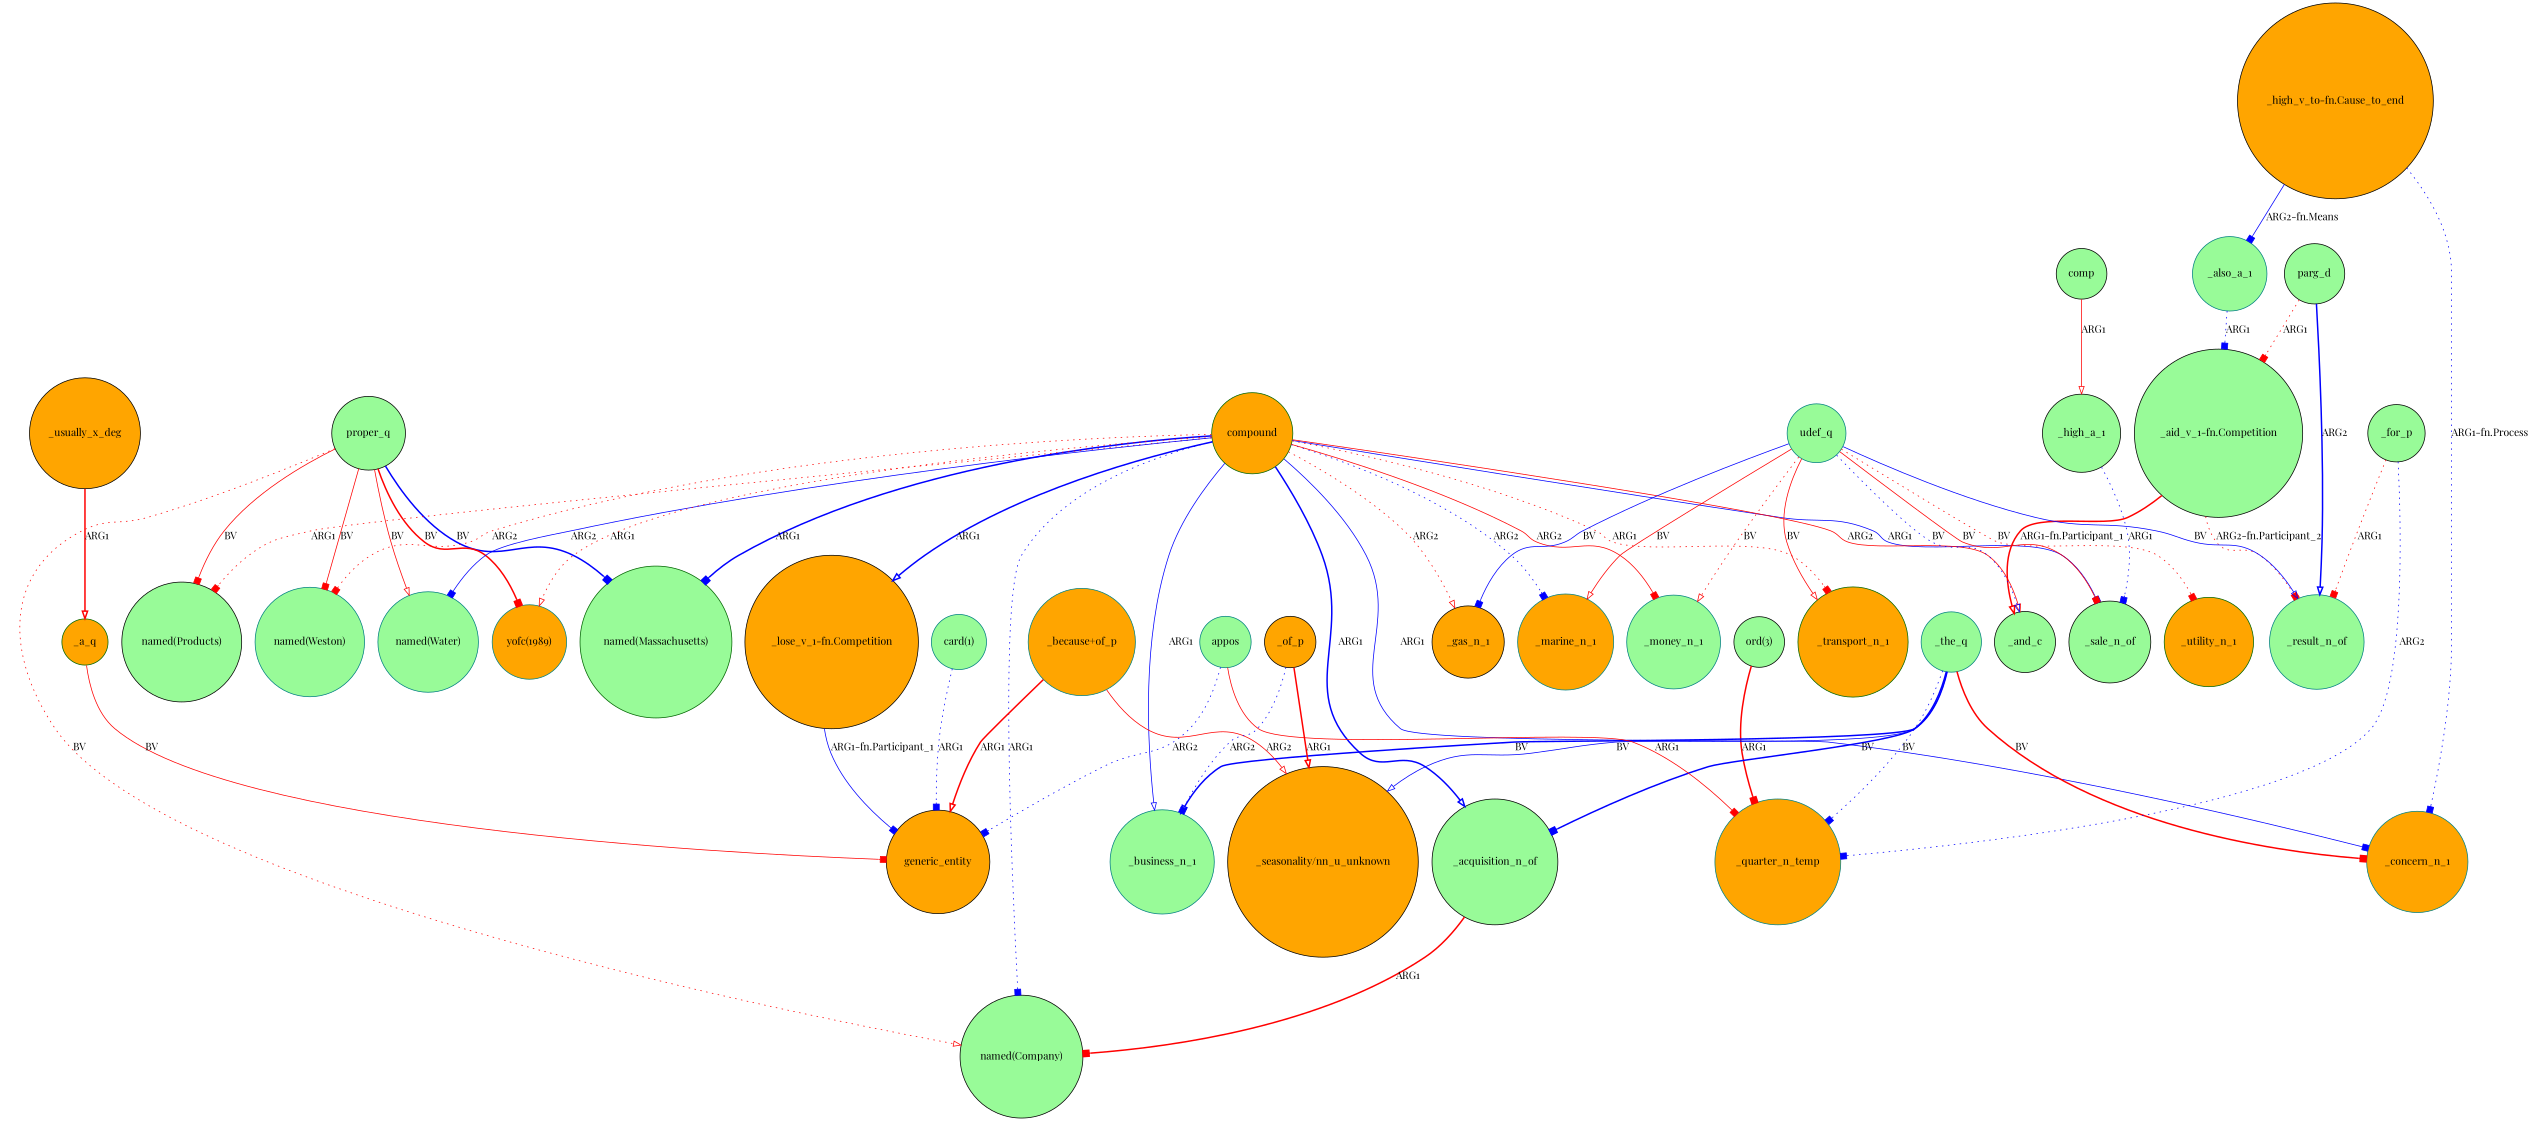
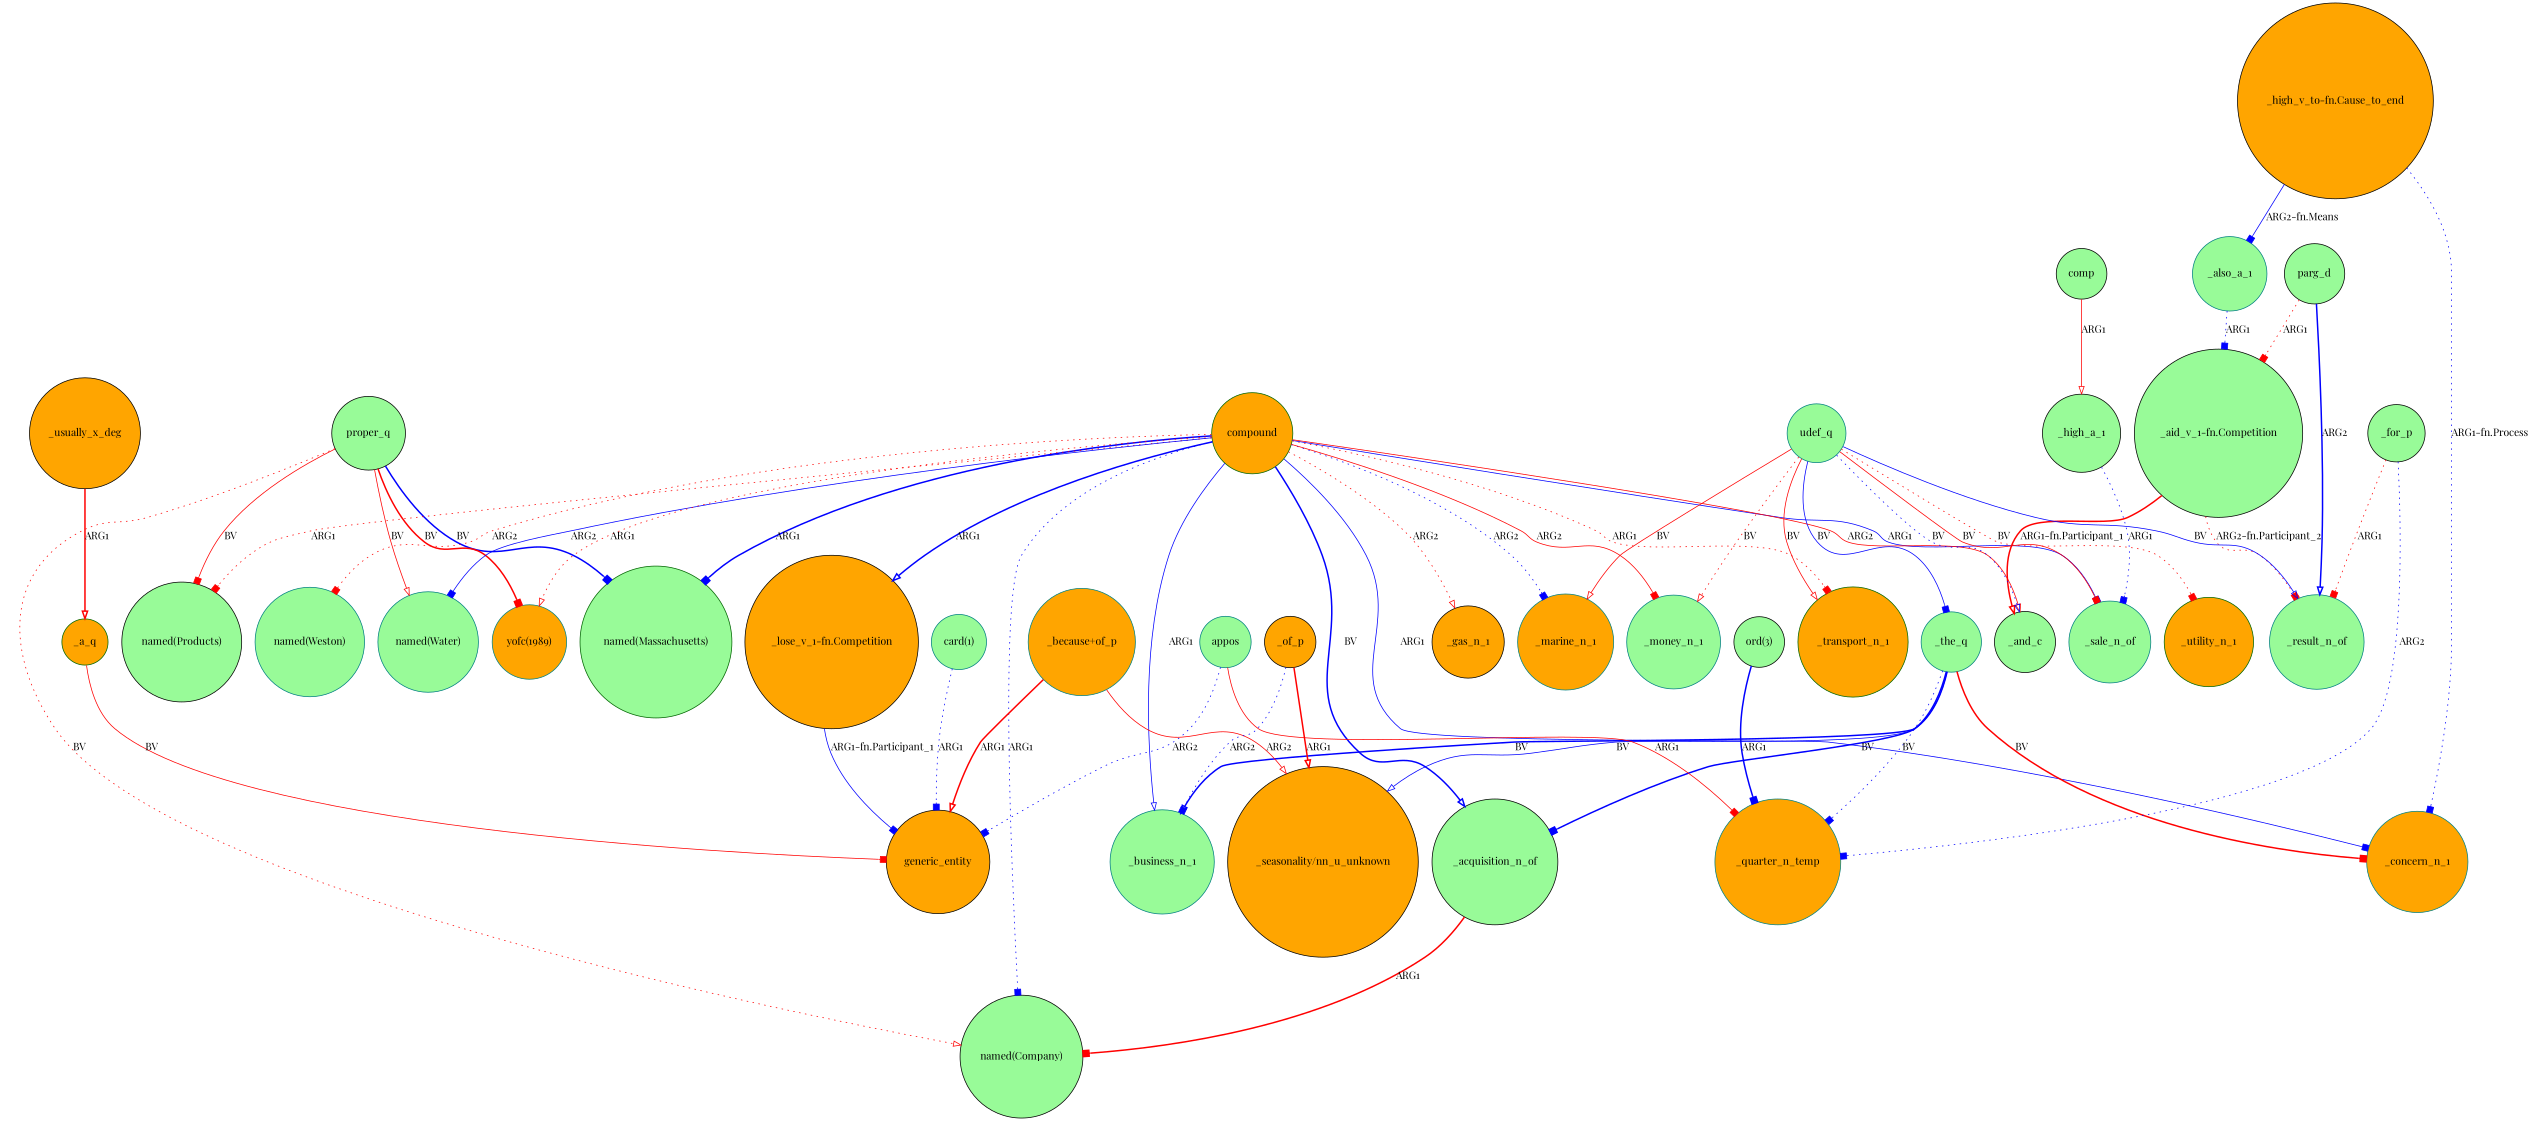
  digraph {
    fontname="Playfair Display"
    node [color=black fillcolor=palegreen fontname="Playfair Display" shape=circle style=filled]
    edge [arrowhead=box color=red fontname="Playfair Display" style=dotted]
    proper_q
    "named(Company)"
    "named(Massachusetts)" [color=darkgreen]
    "named(Products)"
    "named(Water)" [color=teal]
    "named(Weston)" [color=teal]
    "yofc(1989)" [color=teal fillcolor=orange]
    "card(1)" [color=teal]
    generic_entity [fillcolor=orange]
    _quarter_n_temp [color=teal fillcolor=orange]
    "ord(3)"
    compound [color=darkgreen fillcolor=orange]
    "_lose_v_1-fn.Competition" [fillcolor=orange]
    _transport_n_1 [color=darkgreen fillcolor=orange]
-   _sale_n_of
+   _sale_n_of [color=teal]
    _business_n_1 [color=teal]
    _acquisition_n_of
    _gas_n_1 [fillcolor=orange]
    _and_c
    _concern_n_1 [color=teal fillcolor=orange]
    _marine_n_1 [color=teal fillcolor=orange]
    _money_n_1 [color=teal]
    _result_n_of [color=teal]
    parg_d
    "_aid_v_1-fn.Competition"
    udef_q [color=teal]
    _utility_n_1 [color=darkgreen fillcolor=orange]
    _high_a_1
    _also_a_1 [color=teal]
    _the_q [color=teal]
    "_seasonality/nn_u_unknown" [fillcolor=orange]
    "_because+of_p" [color=teal fillcolor=orange]
    _of_p [fillcolor=orange]
    _for_p
    _a_q [color=darkgreen fillcolor=orange]
    appos [color=teal]
    _usually_x_deg [fillcolor=orange]
    comp
    n39 [fillcolor=orange label="_high_v_to-fn.Cause_to_end"]
    proper_q -> "named(Company)" [arrowhead=onormal label=BV]
    proper_q -> "named(Massachusetts)" [color=blue label=BV style=bold]
    proper_q -> "named(Products)" [label=BV style=solid]
    proper_q -> "named(Water)" [arrowhead=onormal label=BV style=solid]
-   proper_q -> "named(Weston)" [label=BV style=solid]
    proper_q -> "yofc(1989)" [label=BV style=bold]
    "card(1)" -> generic_entity [color=blue label=ARG1]
-   "ord(3)" -> _quarter_n_temp [label=ARG1 style=bold]
+   "ord(3)" -> _quarter_n_temp [color=blue label=ARG1 style=bold]
    compound -> "named(Company)" [color=blue label=ARG1]
    compound -> "named(Massachusetts)" [color=blue label=ARG1 style=bold]
    compound -> "named(Products)" [label=ARG1]
    compound -> "named(Water)" [color=blue label=ARG2 style=solid]
    compound -> "named(Weston)" [label=ARG2]
    compound -> "yofc(1989)" [arrowhead=onormal label=ARG1]
    compound -> "_lose_v_1-fn.Competition" [arrowhead=onormal color=blue label=ARG1 style=bold]
    compound -> _transport_n_1 [label=ARG1]
    compound -> _sale_n_of [color=blue label=ARG1 style=solid]
    compound -> _business_n_1 [arrowhead=onormal color=blue label=ARG1 style=solid]
-   compound -> _acquisition_n_of [arrowhead=onormal color=blue label=ARG1 style=bold]
+   compound -> _acquisition_n_of [arrowhead=onormal color=blue label=BV style=bold]
    compound -> _gas_n_1 [arrowhead=onormal label=ARG2]
    compound -> _and_c [arrowhead=onormal label=ARG2 style=solid]
    compound -> _concern_n_1 [color=blue label=ARG1 style=solid]
    compound -> _marine_n_1 [color=blue label=ARG2]
    compound -> _money_n_1 [label=ARG2 style=solid]
    "_lose_v_1-fn.Competition" -> generic_entity [color=blue label="ARG1-fn.Participant_1" style=solid]
    _acquisition_n_of -> "named(Company)" [label=ARG1 style=bold]
    parg_d -> _result_n_of [arrowhead=onormal color=blue label=ARG2 style=bold]
    parg_d -> "_aid_v_1-fn.Competition" [label=ARG1]
    "_aid_v_1-fn.Competition" -> _and_c [arrowhead=onormal label="ARG1-fn.Participant_1" style=bold]
    "_aid_v_1-fn.Competition" -> _result_n_of [label="ARG2-fn.Participant_2"]
    udef_q -> _transport_n_1 [arrowhead=onormal label=BV style=solid]
    udef_q -> _sale_n_of [label=BV style=solid]
-   udef_q -> _gas_n_1 [color=blue label=BV style=solid]
+   udef_q -> _the_q [color=blue label=BV style=solid]
    udef_q -> _and_c [arrowhead=onormal color=blue label=BV]
    udef_q -> _marine_n_1 [arrowhead=onormal label=BV style=solid]
    udef_q -> _money_n_1 [arrowhead=onormal label=BV]
    udef_q -> _result_n_of [arrowhead=onormal color=blue label=BV style=solid]
    udef_q -> _utility_n_1 [label=BV]
    _high_a_1 -> _sale_n_of [color=blue label=ARG1]
    _also_a_1 -> "_aid_v_1-fn.Competition" [color=blue label=ARG1]
    _the_q -> _quarter_n_temp [color=blue label=BV]
    _the_q -> _business_n_1 [arrowhead=onormal color=blue label=BV style=bold]
    _the_q -> _acquisition_n_of [color=blue label=BV style=bold]
    _the_q -> _concern_n_1 [label=BV style=bold]
    _the_q -> "_seasonality/nn_u_unknown" [arrowhead=onormal color=blue label=BV style=solid]
    "_because+of_p" -> generic_entity [arrowhead=onormal label=ARG1 style=bold]
    "_because+of_p" -> "_seasonality/nn_u_unknown" [arrowhead=onormal label=ARG2 style=solid]
    _of_p -> _business_n_1 [color=blue label=ARG2]
    _of_p -> "_seasonality/nn_u_unknown" [arrowhead=onormal label=ARG1 style=bold]
    _for_p -> _quarter_n_temp [color=blue label=ARG2]
    _for_p -> _result_n_of [label=ARG1]
    _a_q -> generic_entity [label=BV style=solid]
    appos -> generic_entity [color=blue label=ARG2]
    appos -> _quarter_n_temp [label=ARG1 style=solid]
    _usually_x_deg -> _a_q [arrowhead=onormal label=ARG1 style=bold]
    comp -> _high_a_1 [arrowhead=onormal label=ARG1 style=solid]
    n39 -> _concern_n_1 [color=blue label="ARG1-fn.Process"]
    n39 -> _also_a_1 [color=blue label="ARG2-fn.Means" style=solid]
  }
